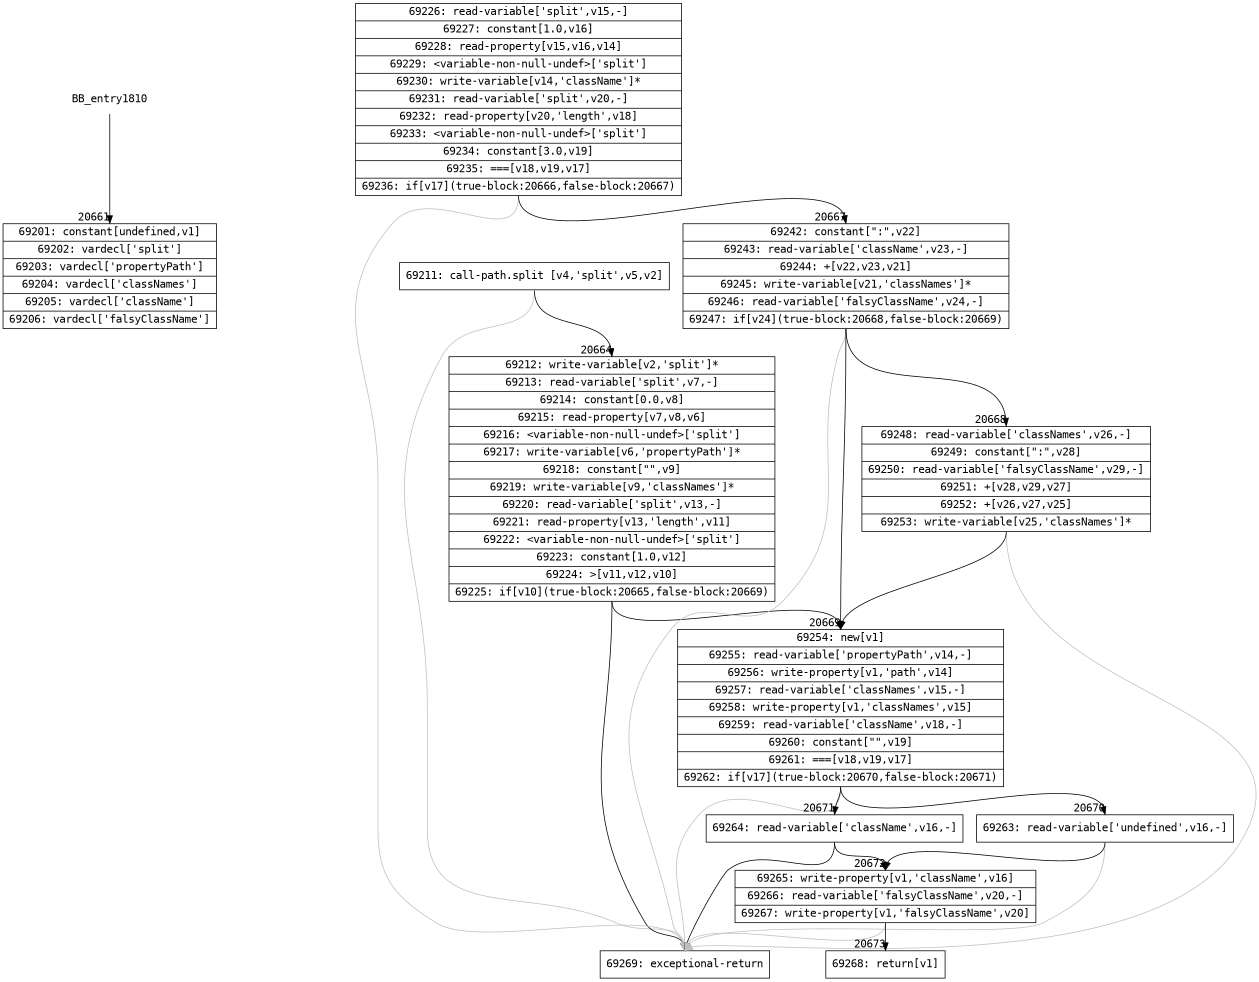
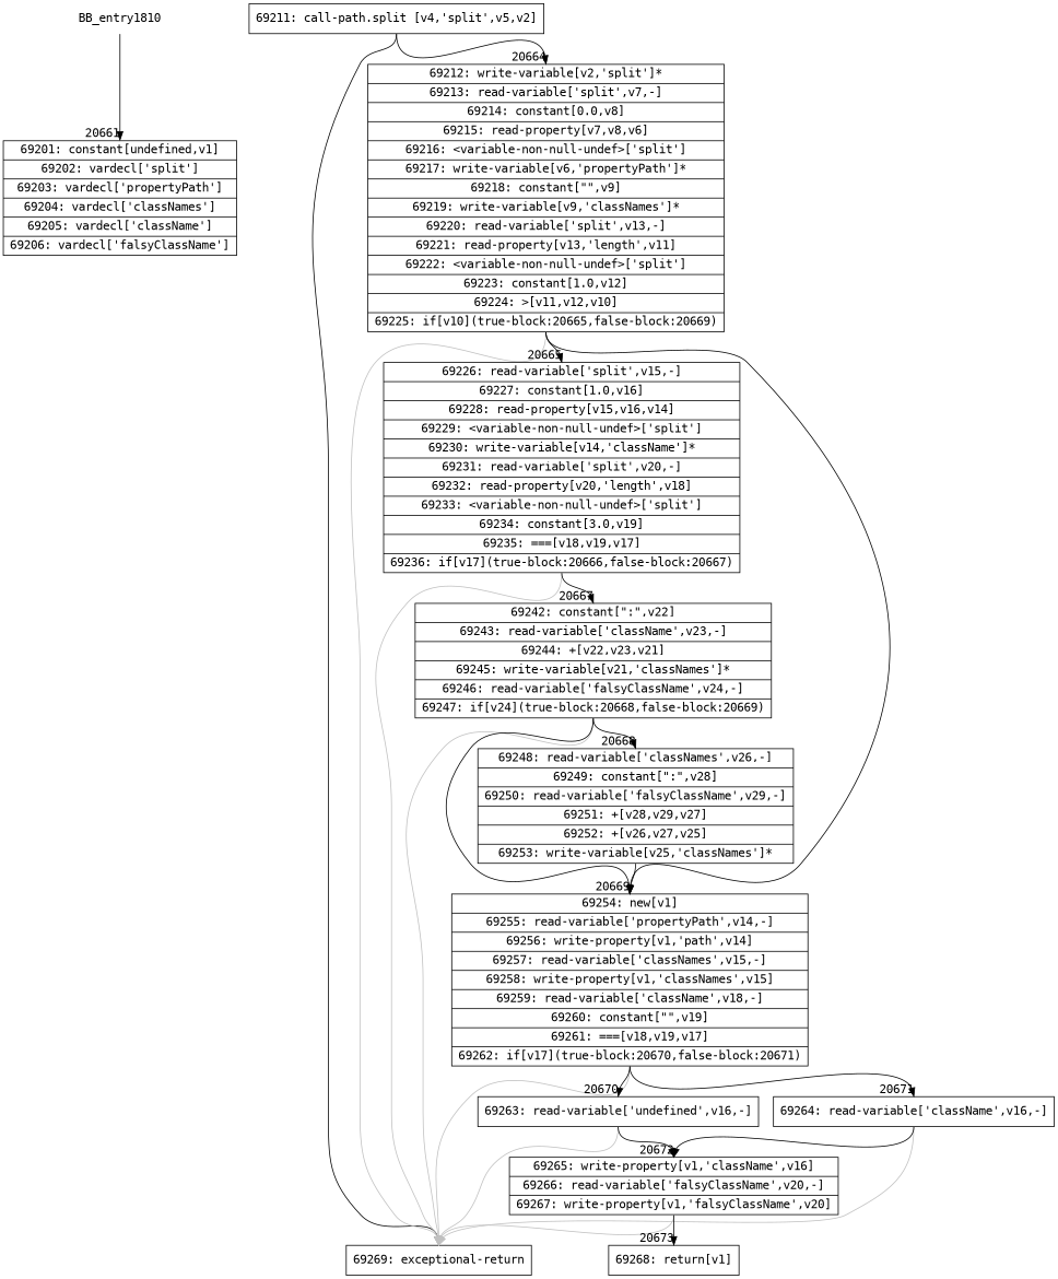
  digraph {
    fontname="DejaVu Sans Mono"
    rankdir=TD
    node [fontname="DejaVu Sans Mono" shape=record]
    edge [fontname="DejaVu Sans Mono" headport=n tailport=s]
    BB_entry1810 [shape=none]
    n2 [label="{69201: constant[undefined,v1]|69202: vardecl['split']|69203: vardecl['propertyPath']|69204: vardecl['classNames']|69205: vardecl['className']|69206: vardecl['falsyClassName']}"]
    n3 [label="{69211: call-path.split [v4,'split',v5,v2]}"]
    n4 [label="{69269: exceptional-return}"]
    n5 [label="{69212: write-variable[v2,'split']*|69213: read-variable['split',v7,-]|69214: constant[0.0,v8]|69215: read-property[v7,v8,v6]|69216: \<variable-non-null-undef\>['split']|69217: write-variable[v6,'propertyPath']*|69218: constant[\"\",v9]|69219: write-variable[v9,'classNames']*|69220: read-variable['split',v13,-]|69221: read-property[v13,'length',v11]|69222: \<variable-non-null-undef\>['split']|69223: constant[1.0,v12]|69224: \>[v11,v12,v10]|69225: if[v10](true-block:20665,false-block:20669)}"]
    n6 [label="{69226: read-variable['split',v15,-]|69227: constant[1.0,v16]|69228: read-property[v15,v16,v14]|69229: \<variable-non-null-undef\>['split']|69230: write-variable[v14,'className']*|69231: read-variable['split',v20,-]|69232: read-property[v20,'length',v18]|69233: \<variable-non-null-undef\>['split']|69234: constant[3.0,v19]|69235: ===[v18,v19,v17]|69236: if[v17](true-block:20666,false-block:20667)}"]
    n7 [label="{69254: new[v1]|69255: read-variable['propertyPath',v14,-]|69256: write-property[v1,'path',v14]|69257: read-variable['classNames',v15,-]|69258: write-property[v1,'classNames',v15]|69259: read-variable['className',v18,-]|69260: constant[\"\",v19]|69261: ===[v18,v19,v17]|69262: if[v17](true-block:20670,false-block:20671)}"]
    n8 [label="{69242: constant[\":\",v22]|69243: read-variable['className',v23,-]|69244: +[v22,v23,v21]|69245: write-variable[v21,'classNames']*|69246: read-variable['falsyClassName',v24,-]|69247: if[v24](true-block:20668,false-block:20669)}"]
    n9 [label="{69263: read-variable['undefined',v16,-]}"]
    n10 [label="{69264: read-variable['className',v16,-]}"]
    n11 [label="{69248: read-variable['classNames',v26,-]|69249: constant[\":\",v28]|69250: read-variable['falsyClassName',v29,-]|69251: +[v28,v29,v27]|69252: +[v26,v27,v25]|69253: write-variable[v25,'classNames']*}"]
    n12 [label="{69265: write-property[v1,'className',v16]|69266: read-variable['falsyClassName',v20,-]|69267: write-property[v1,'falsyClassName',v20]}"]
    n13 [label="{69268: return[v1]}"]
    BB_entry1810 -> n2 [headlabel="    20661"]
-   n3 -> n4 [color=gray]
+   n3 -> n4 [color=black]
    n3 -> n5 [headlabel="      20664"]
-   n5 -> n4 [color=black]
+   n5 -> n4 [color=gray]
+   n5 -> n6 [headlabel="      20665"]
    n5 -> n7 [headlabel="      20669"]
    n6 -> n4 [color=gray]
    n6 -> n8 [headlabel="      20667"]
    n7 -> n4 [color=gray]
    n7 -> n9 [headlabel="      20670"]
    n7 -> n10 [headlabel="      20671"]
    n8 -> n4 [color=gray]
    n8 -> n7
    n8 -> n11 [headlabel="      20668"]
    n9 -> n4 [color=gray]
    n9 -> n12 [headlabel="      20672"]
-   n10 -> n4 [color=black]
+   n10 -> n4 [color=gray]
    n10 -> n12
-   n11 -> n4 [color=gray]
    n11 -> n7
    n12 -> n4 [color=gray]
    n12 -> n13 [headlabel="      20673"]
  }
